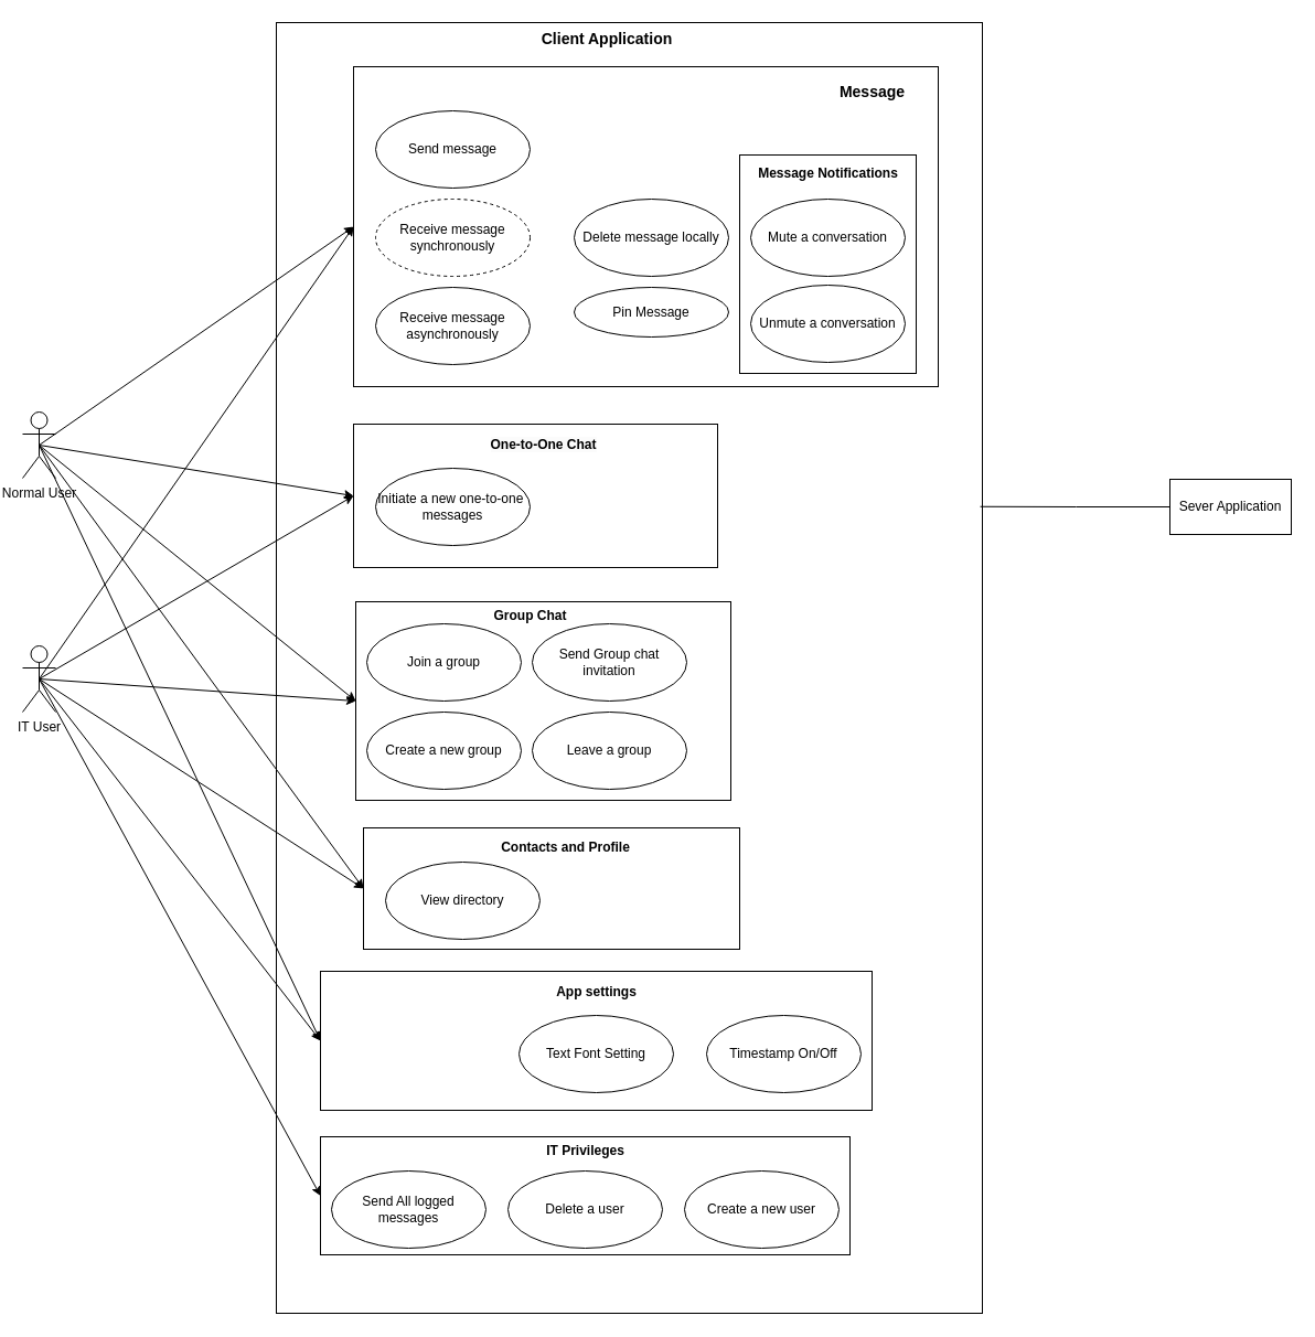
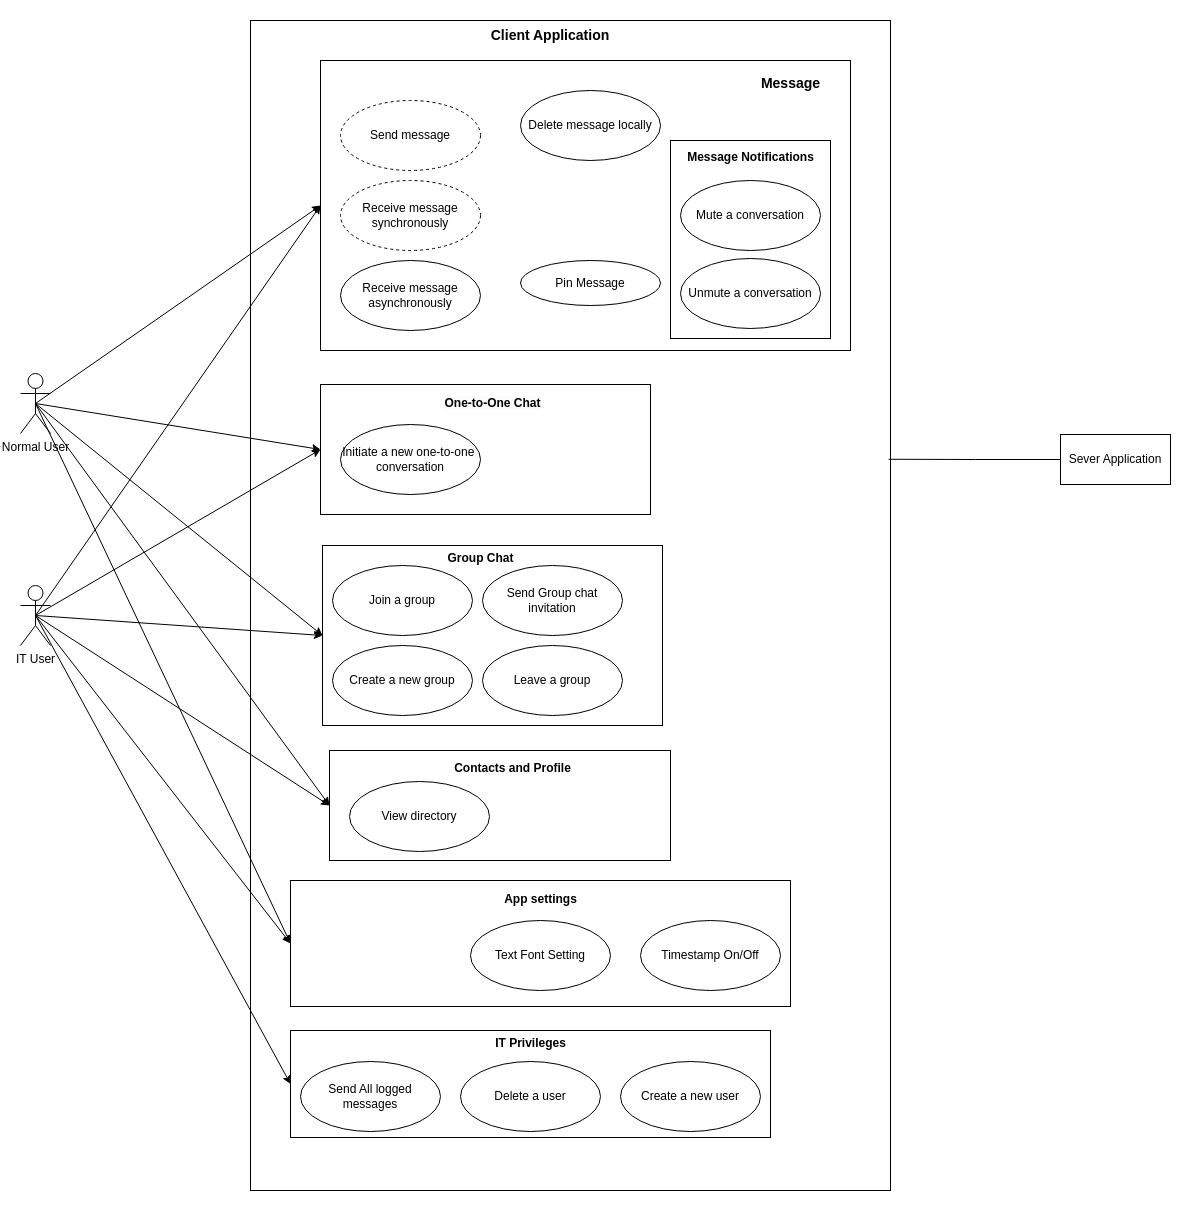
  <mxCell id="0" />
  <mxCell id="1" parent="0" />
  <mxCell id="2" value="" style="rounded=0;whiteSpace=wrap;html=1;" vertex="1" parent="1"><mxGeometry x="250" y="20" width="640" height="1170" as="geometry" /></mxCell>
  <mxCell id="3" value="" style="html=1;whiteSpace=wrap;" parent="1" vertex="1"><mxGeometry x="290" y="1030" width="480" height="107" as="geometry" /></mxCell>
  <mxCell id="4" value="" style="html=1;whiteSpace=wrap;" parent="1" vertex="1"><mxGeometry x="290" y="880" width="500" height="126" as="geometry" /></mxCell>
  <mxCell id="5" value="" style="html=1;whiteSpace=wrap;" parent="1" vertex="1"><mxGeometry x="329" y="750" width="341" height="110" as="geometry" /></mxCell>
  <mxCell id="6" value="" style="html=1;whiteSpace=wrap;" parent="1" vertex="1"><mxGeometry x="322" y="545" width="340" height="180" as="geometry" /></mxCell>
  <mxCell id="7" value="" style="html=1;whiteSpace=wrap;" parent="1" vertex="1"><mxGeometry x="320" y="384" width="330" height="130" as="geometry" /></mxCell>
  <mxCell id="8" value="" style="html=1;whiteSpace=wrap;" parent="1" vertex="1"><mxGeometry x="320" y="60" width="530" height="290" as="geometry" /></mxCell>
  <mxCell id="9" style="rounded=0;orthogonalLoop=1;jettySize=auto;html=1;exitX=0.5;exitY=0.5;exitDx=0;exitDy=0;exitPerimeter=0;entryX=0;entryY=0.5;entryDx=0;entryDy=0;" parent="1" source="14" target="8" edge="1"><mxGeometry relative="1" as="geometry" /></mxCell>
  <mxCell id="10" style="rounded=0;orthogonalLoop=1;jettySize=auto;html=1;exitX=0.5;exitY=0.5;exitDx=0;exitDy=0;exitPerimeter=0;entryX=0;entryY=0.5;entryDx=0;entryDy=0;" parent="1" source="14" target="7" edge="1"><mxGeometry relative="1" as="geometry" /></mxCell>
  <mxCell id="11" style="rounded=0;orthogonalLoop=1;jettySize=auto;html=1;exitX=0.5;exitY=0.5;exitDx=0;exitDy=0;exitPerimeter=0;entryX=0;entryY=0.5;entryDx=0;entryDy=0;" parent="1" source="14" target="6" edge="1"><mxGeometry relative="1" as="geometry" /></mxCell>
  <mxCell id="12" style="rounded=0;orthogonalLoop=1;jettySize=auto;html=1;exitX=0.5;exitY=0.5;exitDx=0;exitDy=0;exitPerimeter=0;entryX=0;entryY=0.5;entryDx=0;entryDy=0;" parent="1" source="14" target="5" edge="1"><mxGeometry relative="1" as="geometry" /></mxCell>
  <mxCell id="13" style="rounded=0;orthogonalLoop=1;jettySize=auto;html=1;exitX=0.5;exitY=0.5;exitDx=0;exitDy=0;exitPerimeter=0;entryX=0;entryY=0.5;entryDx=0;entryDy=0;" parent="1" source="14" target="4" edge="1"><mxGeometry relative="1" as="geometry" /></mxCell>
  <mxCell id="14" value="Normal User" style="shape=umlActor;verticalLabelPosition=bottom;verticalAlign=top;html=1;" parent="1" vertex="1"><mxGeometry x="20" y="373" width="30" height="60" as="geometry" /></mxCell>
  <mxCell id="15" style="rounded=0;orthogonalLoop=1;jettySize=auto;html=1;exitX=0.5;exitY=0.5;exitDx=0;exitDy=0;exitPerimeter=0;entryX=0;entryY=0.5;entryDx=0;entryDy=0;" parent="1" source="21" target="8" edge="1"><mxGeometry relative="1" as="geometry" /></mxCell>
  <mxCell id="16" style="rounded=0;orthogonalLoop=1;jettySize=auto;html=1;exitX=0.5;exitY=0.5;exitDx=0;exitDy=0;exitPerimeter=0;entryX=0;entryY=0.5;entryDx=0;entryDy=0;" parent="1" source="21" target="7" edge="1"><mxGeometry relative="1" as="geometry" /></mxCell>
  <mxCell id="17" style="rounded=0;orthogonalLoop=1;jettySize=auto;html=1;exitX=0.5;exitY=0.5;exitDx=0;exitDy=0;exitPerimeter=0;entryX=0;entryY=0.5;entryDx=0;entryDy=0;" parent="1" source="21" target="6" edge="1"><mxGeometry relative="1" as="geometry" /></mxCell>
  <mxCell id="18" style="rounded=0;orthogonalLoop=1;jettySize=auto;html=1;exitX=0.5;exitY=0.5;exitDx=0;exitDy=0;exitPerimeter=0;entryX=0;entryY=0.5;entryDx=0;entryDy=0;" parent="1" source="21" target="5" edge="1"><mxGeometry relative="1" as="geometry" /></mxCell>
  <mxCell id="19" style="rounded=0;orthogonalLoop=1;jettySize=auto;html=1;exitX=0.5;exitY=0.5;exitDx=0;exitDy=0;exitPerimeter=0;entryX=0;entryY=0.5;entryDx=0;entryDy=0;" parent="1" source="21" target="4" edge="1"><mxGeometry relative="1" as="geometry" /></mxCell>
  <mxCell id="20" style="rounded=0;orthogonalLoop=1;jettySize=auto;html=1;exitX=0.5;exitY=0.5;exitDx=0;exitDy=0;exitPerimeter=0;entryX=0;entryY=0.5;entryDx=0;entryDy=0;" parent="1" source="21" target="3" edge="1"><mxGeometry relative="1" as="geometry" /></mxCell>
  <mxCell id="21" value="IT User" style="shape=umlActor;verticalLabelPosition=bottom;verticalAlign=top;html=1;" parent="1" vertex="1"><mxGeometry x="20" y="585" width="30" height="60" as="geometry" /></mxCell>
  <mxCell id="22" value="Receive message synchronously" style="ellipse;whiteSpace=wrap;html=1;dashed=1;" parent="1" vertex="1"><mxGeometry x="340" y="180" width="140" height="70" as="geometry" /></mxCell>
- <mxCell id="23" value="Send message" style="ellipse;whiteSpace=wrap;html=1;" parent="1" vertex="1"><mxGeometry x="340" y="100" width="140" height="70" as="geometry" /></mxCell>
- <mxCell id="24" value="Delete message locally" style="ellipse;whiteSpace=wrap;html=1;" parent="1" vertex="1"><mxGeometry x="520" y="180" width="140" height="70" as="geometry" /></mxCell>
- <mxCell id="25" value="Initiate a new one-to-one&amp;nbsp; messages" style="ellipse;whiteSpace=wrap;html=1;" parent="1" vertex="1"><mxGeometry x="340" y="424" width="140" height="70" as="geometry" /></mxCell>
+ <mxCell id="23" value="Send message" style="ellipse;whiteSpace=wrap;html=1;dashed=1;" parent="1" vertex="1"><mxGeometry x="340" y="100" width="140" height="70" as="geometry" /></mxCell>
+ <mxCell id="24" value="Delete message locally" style="ellipse;whiteSpace=wrap;html=1;" parent="1" vertex="1"><mxGeometry x="520" y="90" width="140" height="70" as="geometry" /></mxCell>
+ <mxCell id="25" value="Initiate a new one-to-one&amp;nbsp; conversation" style="ellipse;whiteSpace=wrap;html=1;" parent="1" vertex="1"><mxGeometry x="340" y="424" width="140" height="70" as="geometry" /></mxCell>
  <mxCell id="26" value="Join a group" style="ellipse;whiteSpace=wrap;html=1;" parent="1" vertex="1"><mxGeometry x="332" y="565" width="140" height="70" as="geometry" /></mxCell>
  <mxCell id="27" value="Leave a group" style="ellipse;whiteSpace=wrap;html=1;" parent="1" vertex="1"><mxGeometry x="482" y="645" width="140" height="70" as="geometry" /></mxCell>
  <mxCell id="28" value="Create a new group" style="ellipse;whiteSpace=wrap;html=1;" parent="1" vertex="1"><mxGeometry x="332" y="645" width="140" height="70" as="geometry" /></mxCell>
  <mxCell id="29" value="Pin Message" style="ellipse;whiteSpace=wrap;html=1;" parent="1" vertex="1"><mxGeometry x="520" y="260" width="140" height="45" as="geometry" /></mxCell>
  <mxCell id="30" value="&lt;font style=&quot;font-size: 14px;&quot;&gt;Message&lt;/font&gt;" style="text;align=center;fontStyle=1;verticalAlign=middle;spacingLeft=3;spacingRight=3;strokeColor=none;rotatable=0;points=[[0,0.5],[1,0.5]];portConstraint=eastwest;html=1;" parent="1" vertex="1"><mxGeometry x="750" y="70" width="80" height="26" as="geometry" /></mxCell>
  <mxCell id="31" value="&lt;span style=&quot;color: rgb(0, 0, 0); font-family: Helvetica; font-size: 12px; font-style: normal; font-variant-ligatures: normal; font-variant-caps: normal; letter-spacing: normal; orphans: 2; text-align: center; text-indent: 0px; text-transform: none; widows: 2; word-spacing: 0px; -webkit-text-stroke-width: 0px; background-color: rgb(251, 251, 251); text-decoration-thickness: initial; text-decoration-style: initial; text-decoration-color: initial; float: none; display: inline !important;&quot;&gt;&lt;b&gt;One-to-One Chat&lt;/b&gt;&lt;/span&gt;" style="text;align=center;fontStyle=0;verticalAlign=middle;spacingLeft=3;spacingRight=3;strokeColor=none;rotatable=0;points=[[0,0.5],[1,0.5]];portConstraint=eastwest;html=1;" parent="1" vertex="1"><mxGeometry x="452" y="390" width="80" height="26" as="geometry" /></mxCell>
  <mxCell id="32" value="" style="html=1;whiteSpace=wrap;" parent="1" vertex="1"><mxGeometry x="670" y="140" width="160" height="198" as="geometry" /></mxCell>
  <mxCell id="33" value="Group Chat" style="text;align=center;fontStyle=1;verticalAlign=middle;spacingLeft=3;spacingRight=3;strokeColor=none;rotatable=0;points=[[0,0.5],[1,0.5]];portConstraint=eastwest;html=1;" parent="1" vertex="1"><mxGeometry x="440" y="545" width="80" height="26" as="geometry" /></mxCell>
  <mxCell id="34" value="Unmute a conversation" style="ellipse;whiteSpace=wrap;html=1;" parent="1" vertex="1"><mxGeometry x="680" y="258" width="140" height="70" as="geometry" /></mxCell>
  <mxCell id="35" value="Message Notifications" style="text;align=center;fontStyle=1;verticalAlign=middle;spacingLeft=3;spacingRight=3;strokeColor=none;rotatable=0;points=[[0,0.5],[1,0.5]];portConstraint=eastwest;html=1;" parent="1" vertex="1"><mxGeometry x="710" y="144" width="80" height="26" as="geometry" /></mxCell>
  <mxCell id="36" value="Mute a conversation" style="ellipse;whiteSpace=wrap;html=1;" parent="1" vertex="1"><mxGeometry x="680" y="180" width="140" height="70" as="geometry" /></mxCell>
  <mxCell id="37" value="Send Group chat invitation" style="ellipse;whiteSpace=wrap;html=1;" parent="1" vertex="1"><mxGeometry x="482" y="565" width="140" height="70" as="geometry" /></mxCell>
  <mxCell id="38" value="Receive message asynchronously" style="ellipse;whiteSpace=wrap;html=1;" parent="1" vertex="1"><mxGeometry x="340" y="260" width="140" height="70" as="geometry" /></mxCell>
  <mxCell id="39" value="View directory" style="ellipse;whiteSpace=wrap;html=1;" parent="1" vertex="1"><mxGeometry x="349" y="781" width="140" height="70" as="geometry" /></mxCell>
  <mxCell id="40" value="Contacts and Profile" style="text;align=center;fontStyle=1;verticalAlign=middle;spacingLeft=3;spacingRight=3;strokeColor=none;rotatable=0;points=[[0,0.5],[1,0.5]];portConstraint=eastwest;html=1;" parent="1" vertex="1"><mxGeometry x="472" y="755" width="80" height="26" as="geometry" /></mxCell>
  <mxCell id="41" value="Text Font Setting" style="ellipse;whiteSpace=wrap;html=1;" parent="1" vertex="1"><mxGeometry x="470" y="920" width="140" height="70" as="geometry" /></mxCell>
  <mxCell id="42" value="Timestamp On/Off" style="ellipse;whiteSpace=wrap;html=1;" parent="1" vertex="1"><mxGeometry x="640" y="920" width="140" height="70" as="geometry" /></mxCell>
  <mxCell id="43" value="App settings" style="text;align=center;fontStyle=1;verticalAlign=middle;spacingLeft=3;spacingRight=3;strokeColor=none;rotatable=0;points=[[0,0.5],[1,0.5]];portConstraint=eastwest;html=1;" parent="1" vertex="1"><mxGeometry x="500" y="886" width="80" height="26" as="geometry" /></mxCell>
  <mxCell id="44" value="Send All logged messages" style="ellipse;whiteSpace=wrap;html=1;" parent="1" vertex="1"><mxGeometry x="300" y="1061" width="140" height="70" as="geometry" /></mxCell>
  <mxCell id="45" value="Create a new user" style="ellipse;whiteSpace=wrap;html=1;" parent="1" vertex="1"><mxGeometry x="620" y="1061" width="140" height="70" as="geometry" /></mxCell>
  <mxCell id="46" value="Delete a user" style="ellipse;whiteSpace=wrap;html=1;" parent="1" vertex="1"><mxGeometry x="460" y="1061" width="140" height="70" as="geometry" /></mxCell>
  <mxCell id="47" value="IT Privileges" style="text;align=center;fontStyle=1;verticalAlign=middle;spacingLeft=3;spacingRight=3;strokeColor=none;rotatable=0;points=[[0,0.5],[1,0.5]];portConstraint=eastwest;html=1;" parent="1" vertex="1"><mxGeometry x="490" y="1030" width="80" height="26" as="geometry" /></mxCell>
  <mxCell id="48" value="&lt;font style=&quot;font-size: 14px;&quot;&gt;Client Application&lt;/font&gt;" style="text;html=1;align=center;verticalAlign=middle;whiteSpace=wrap;rounded=0;fontStyle=1" vertex="1" parent="1"><mxGeometry x="480" y="20" width="140" height="30" as="geometry" /></mxCell>
  <mxCell id="49" value="Sever Application" style="html=1;whiteSpace=wrap;" vertex="1" parent="1"><mxGeometry x="1060" y="434" width="110" height="50" as="geometry" /></mxCell>
  <mxCell id="50" style="edgeStyle=orthogonalEdgeStyle;rounded=0;orthogonalLoop=1;jettySize=auto;html=1;exitX=0;exitY=0.5;exitDx=0;exitDy=0;entryX=0.997;entryY=0.375;entryDx=0;entryDy=0;entryPerimeter=0;endArrow=none;endFill=0;" edge="1" parent="1" source="49" target="2"><mxGeometry relative="1" as="geometry" /></mxCell>
